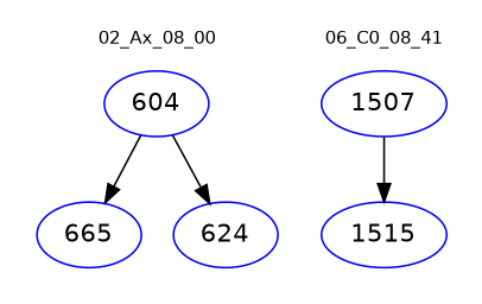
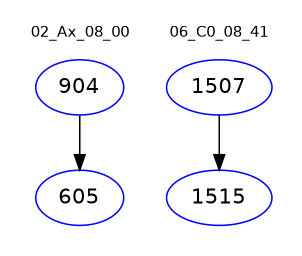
  digraph {
    fontname="DejaVu Sans"
    node [color=blue fontname="DejaVu Sans"]
    edge [color=black fontname="DejaVu Sans"]
-   n1 [label=604]
-   n2 [label=665]
-   n3 [label=624]
+   n1 [label=904]
+   n2 [label=605]
    n4 [label=1507]
    n5 [label=1515]
    subgraph cluster_1 {
      color=white
      fontsize=10
      label="02_Ax_08_00"
      n1
      n2
-     n3
    }
    subgraph cluster_2 {
      color=white
      fontsize=10
      label="06_C0_08_41"
      n4
      n5
    }
    n1 -> n2
-   n1 -> n3
    n4 -> n5
  }
